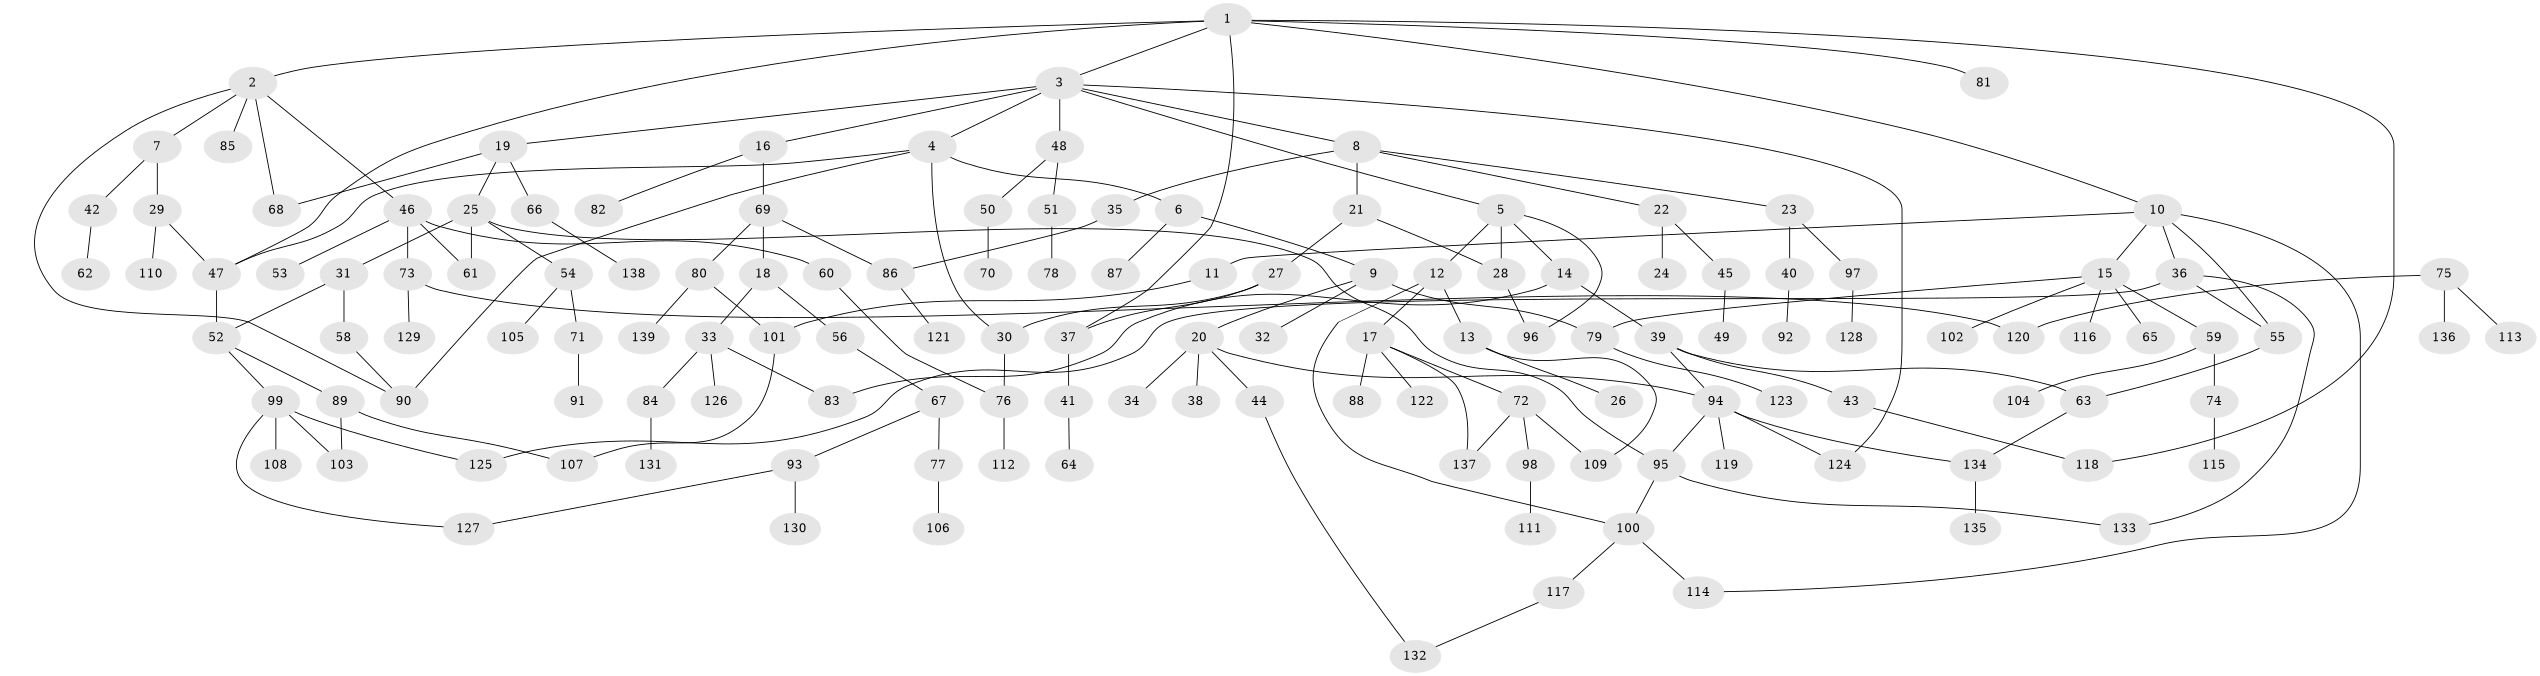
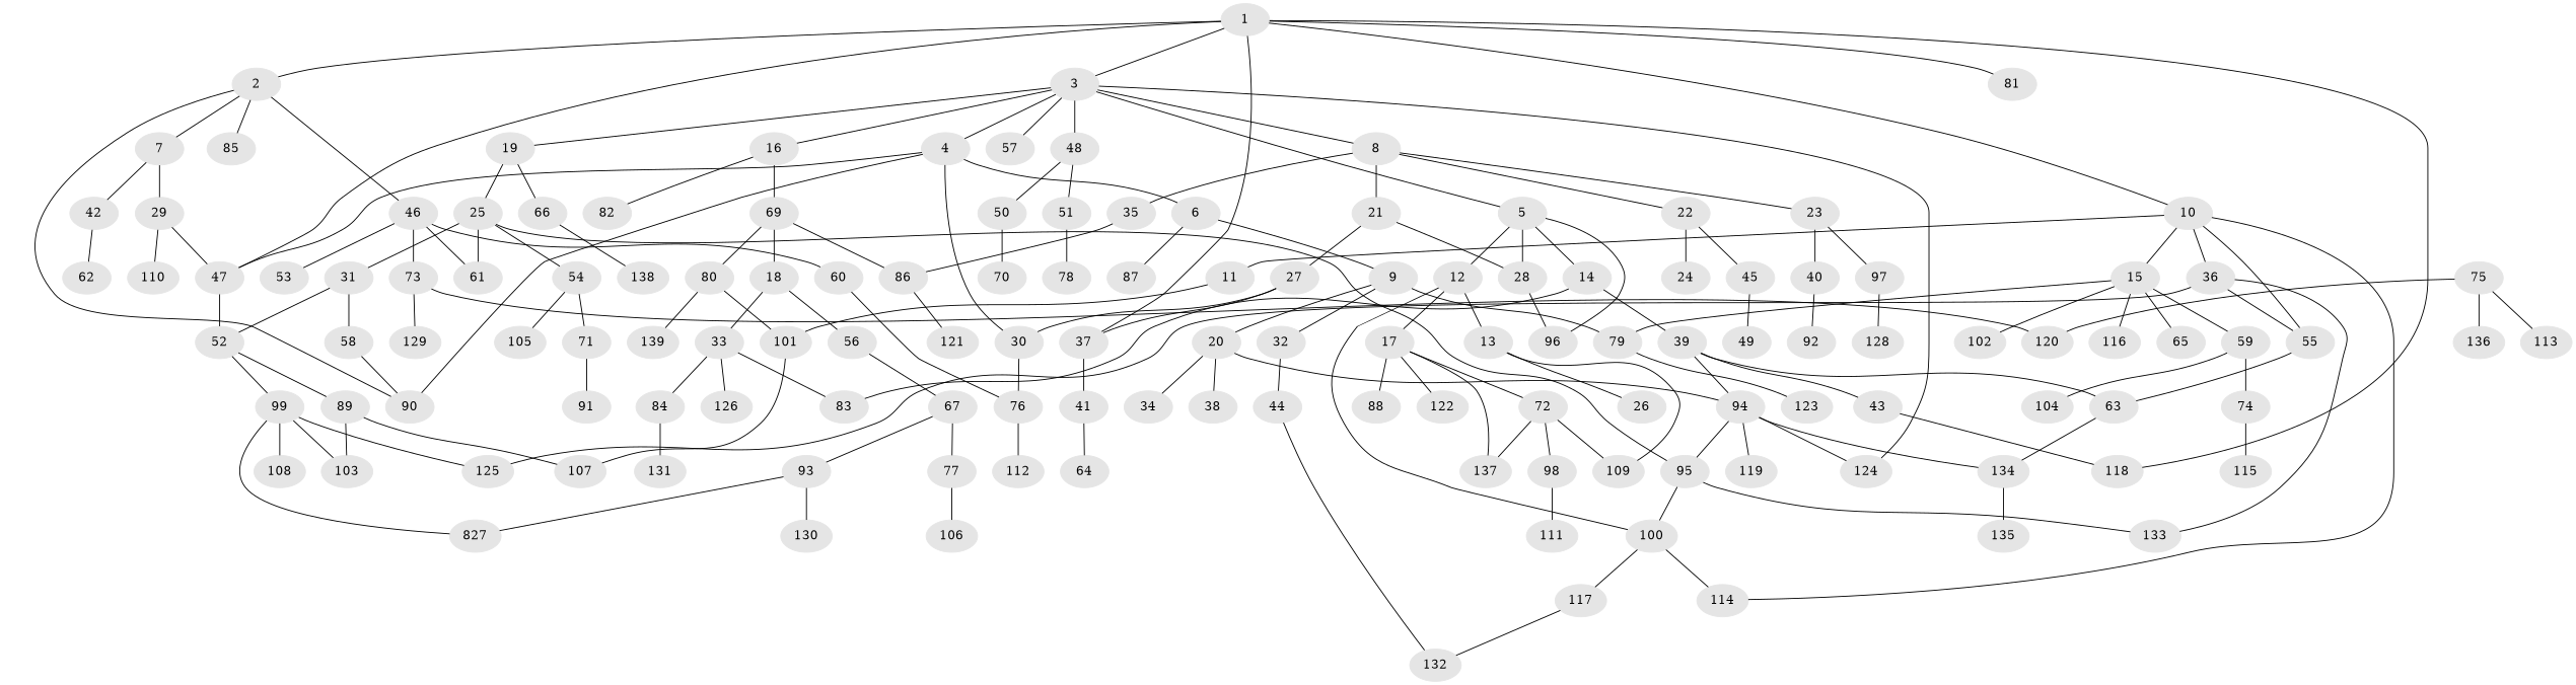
  graph {
    node [color=gray90 style=filled]
    1
    2
    3
    10
    37
    47
    81
    118
    7
    46
-   68
    85
    90
    4
    5
    8
    16
    19
    48
+   57
    124
    11
    15
    36
    55
    114
    41
    52
    29
    42
    73
    61
    53
    60
    6
    30
    12
    14
    28
    96
    21
    22
    23
    35
    69
    82
    25
    66
    50
    51
    9
    87
    76
    13
    17
    100
    39
    83
    75
    120
    113
    136
    20
    32
    79
    110
    62
    27
    24
    45
    40
    97
    86
    34
    38
    94
    44
    123
    101
    59
    65
    102
    116
    125
    133
    63
    107
    26
    109
    72
    88
    122
    137
    117
    43
    74
    104
    18
    33
    56
    80
    98
    129
    84
    126
    67
    31
    54
    95
    138
    134
    119
    49
    92
    128
    58
    71
    105
    112
    89
    99
    132
    131
    121
    64
    70
    78
    103
-   127
+   127 [label=827]
    108
    91
    77
    93
    115
    135
    106
    130
    139
    111
    1 -- 2
    1 -- 3
    1 -- 10
    1 -- 37
    1 -- 47
    1 -- 81
    1 -- 118
    2 -- 7
    2 -- 46
-   2 -- 68
    2 -- 85
    2 -- 90
    3 -- 4
    3 -- 5
    3 -- 8
    3 -- 16
    3 -- 19
    3 -- 48
+   3 -- 57
    3 -- 124
    10 -- 11
    10 -- 15
    10 -- 36
    10 -- 55
    10 -- 114
    37 -- 41
    47 -- 52
    7 -- 29
    7 -- 42
    46 -- 73
    46 -- 61
    46 -- 53
    46 -- 60
    4 -- 47
    4 -- 90
    4 -- 6
    4 -- 30
    5 -- 12
    5 -- 14
    5 -- 28
    5 -- 96
    8 -- 21
    8 -- 22
    8 -- 23
    8 -- 35
    16 -- 69
    16 -- 82
-   19 -- 68
    19 -- 25
    19 -- 66
    48 -- 50
    48 -- 51
    11 -- 101
    15 -- 79
    15 -- 59
    15 -- 65
    15 -- 102
    15 -- 116
    36 -- 55
    36 -- 125
    36 -- 133
    55 -- 63
    41 -- 64
    52 -- 89
    52 -- 99
    29 -- 47
    29 -- 110
    42 -- 62
    73 -- 120
    73 -- 129
    60 -- 76
    6 -- 9
    6 -- 87
    30 -- 76
    12 -- 13
    12 -- 17
    12 -- 100
    14 -- 39
    14 -- 83
    28 -- 96
    21 -- 28
    21 -- 27
    22 -- 24
    22 -- 45
    23 -- 40
    23 -- 97
    35 -- 86
    69 -- 86
    69 -- 18
    69 -- 80
    25 -- 61
    25 -- 31
    25 -- 54
    25 -- 95
    66 -- 138
    50 -- 70
    51 -- 78
    9 -- 20
    9 -- 32
    9 -- 79
    76 -- 112
    13 -- 26
    13 -- 109
    17 -- 72
    17 -- 88
    17 -- 122
    17 -- 137
    100 -- 114
    100 -- 117
    39 -- 94
    39 -- 63
    39 -- 43
    75 -- 120
    75 -- 113
    75 -- 136
    20 -- 34
    20 -- 38
    20 -- 94
-   20 -- 44
+   32 -- 44
    79 -- 123
    27 -- 37
    27 -- 30
    45 -- 49
    40 -- 92
    97 -- 128
    86 -- 121
    94 -- 124
    94 -- 95
    94 -- 134
    94 -- 119
    44 -- 132
    101 -- 107
    59 -- 74
    59 -- 104
    63 -- 134
    72 -- 109
    72 -- 137
    72 -- 98
    117 -- 132
    43 -- 118
    74 -- 115
    18 -- 33
    18 -- 56
    33 -- 83
    33 -- 84
    33 -- 126
    56 -- 67
    80 -- 101
    80 -- 139
    98 -- 111
    84 -- 131
    67 -- 77
    67 -- 93
    31 -- 52
    31 -- 58
    54 -- 71
    54 -- 105
    95 -- 100
    95 -- 133
    134 -- 135
    58 -- 90
    71 -- 91
    89 -- 107
    89 -- 103
    99 -- 125
    99 -- 103
    99 -- 127
    99 -- 108
    77 -- 106
    93 -- 127
    93 -- 130
  }
